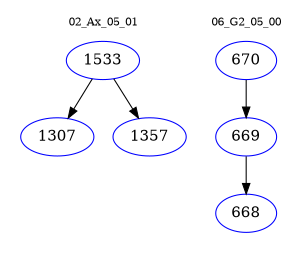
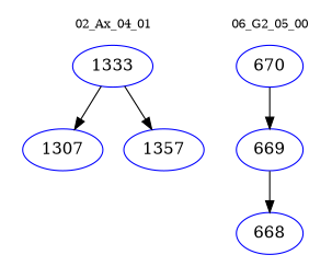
  digraph {
    node [color=blue]
    edge [color=black]
-   n1 [label=1533]
+   n1 [label=1333]
    n2 [label=1307]
    n3 [label=1357]
    n4 [label=669]
    n5 [label=668]
    n6 [label=670]
    subgraph cluster_1 {
      color=white
      fontsize=10
-     label="02_Ax_05_01"
+     label="02_Ax_04_01"
      n1
      n2
      n3
    }
    subgraph cluster_2 {
      color=white
      fontsize=10
      label="06_G2_05_00"
      n4
      n5
      n6
    }
    n1 -> n2
    n1 -> n3
    n4 -> n5
    n6 -> n4
  }
